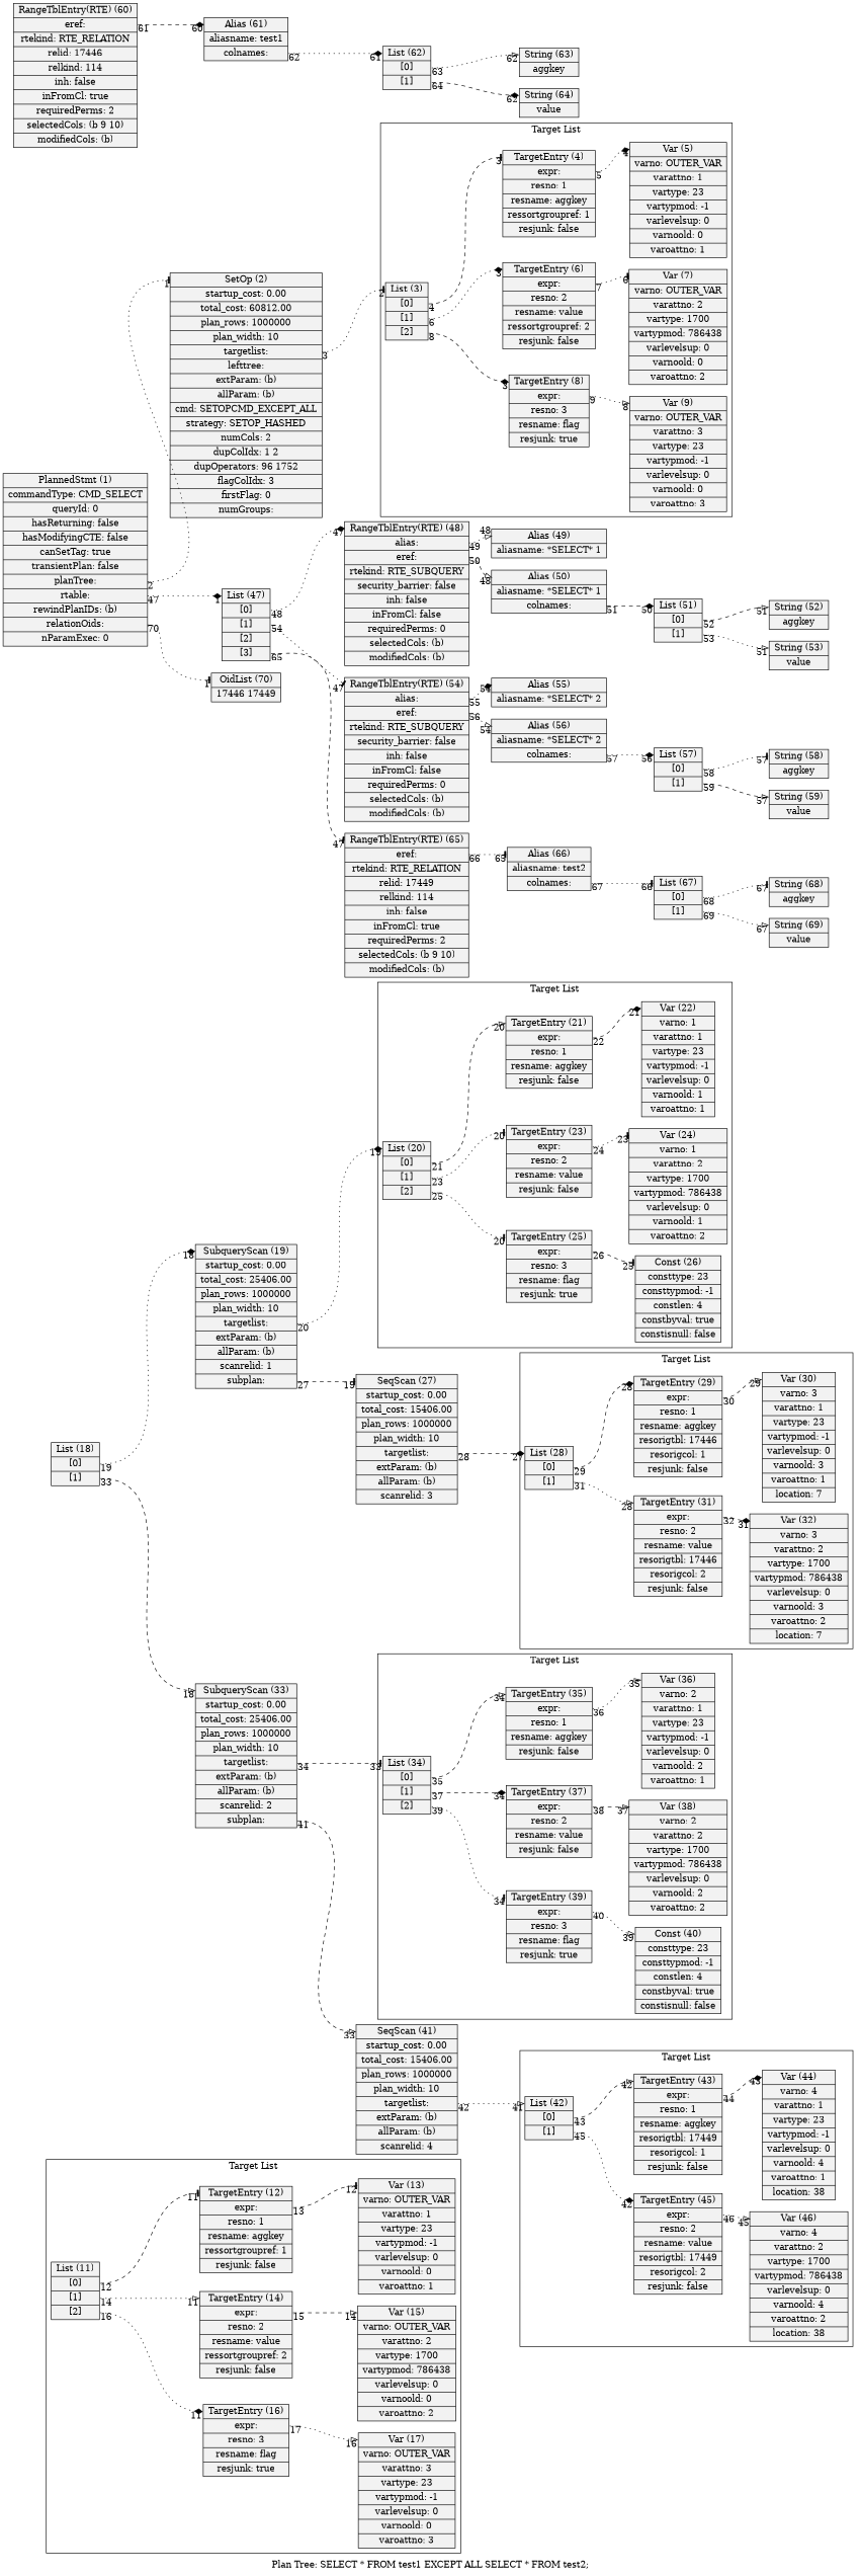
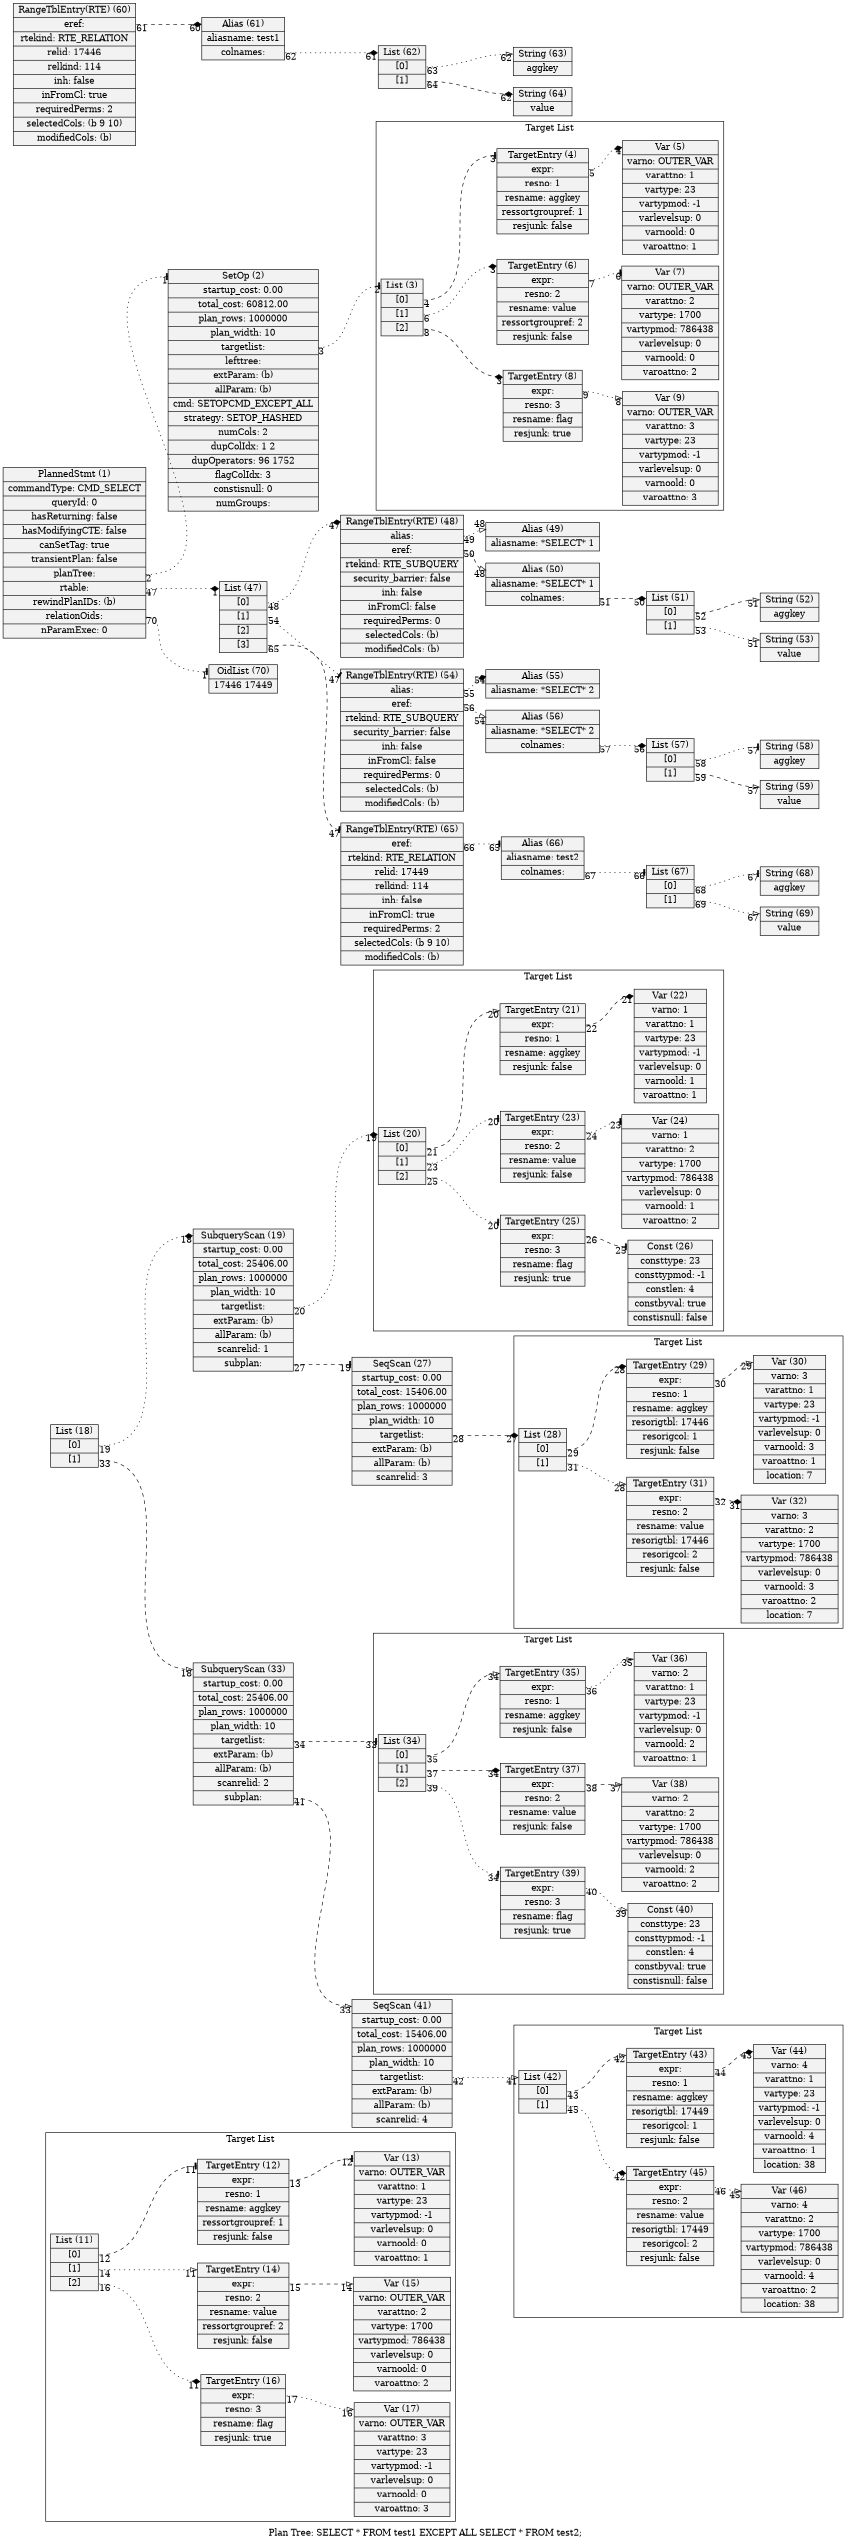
  digraph {
    label="Plan Tree: SELECT * FROM test1 EXCEPT ALL SELECT * FROM test2;"
    rankdir=LR
    node [fillcolor=gray95 shape=record style=filled]
    edge [arrowhead=onormal arrowtail=empty headlabel=11 headport=head style=dotted tailport=expr]
    n1 [label="<head> List (11)|<1> [0]|<2> [1]|<3> [2]"]
    n2 [label="<head> TargetEntry (12)|<expr> expr: |resno: 1|resname: aggkey|ressortgroupref: 1|resjunk: false"]
    n3 [label="<head> TargetEntry (14)|<expr> expr: |resno: 2|resname: value|ressortgroupref: 2|resjunk: false"]
    n4 [label="<head> TargetEntry (16)|<expr> expr: |resno: 3|resname: flag|resjunk: true"]
    n5 [label="<head> Var (13)|varno: OUTER_VAR|varattno: 1|vartype: 23|vartypmod: -1|varlevelsup: 0|varnoold: 0|varoattno: 1"]
    n6 [label="<head> Var (15)|varno: OUTER_VAR|varattno: 2|vartype: 1700|vartypmod: 786438|varlevelsup: 0|varnoold: 0|varoattno: 2"]
    n7 [label="<head> Var (17)|varno: OUTER_VAR|varattno: 3|vartype: 23|vartypmod: -1|varlevelsup: 0|varnoold: 0|varoattno: 3"]
    n8 [label="<head> List (20)|<1> [0]|<2> [1]|<3> [2]"]
    n9 [label="<head> TargetEntry (21)|<expr> expr: |resno: 1|resname: aggkey|resjunk: false"]
    n10 [label="<head> TargetEntry (23)|<expr> expr: |resno: 2|resname: value|resjunk: false"]
    n11 [label="<head> TargetEntry (25)|<expr> expr: |resno: 3|resname: flag|resjunk: true"]
    n12 [label="<head> Var (22)|varno: 1|varattno: 1|vartype: 23|vartypmod: -1|varlevelsup: 0|varnoold: 1|varoattno: 1"]
    n13 [label="<head> Var (24)|varno: 1|varattno: 2|vartype: 1700|vartypmod: 786438|varlevelsup: 0|varnoold: 1|varoattno: 2"]
    n14 [label="<head> Const (26)|consttype: 23|consttypmod: -1|constlen: 4|constbyval: true|constisnull: false"]
    n15 [label="<head> List (34)|<1> [0]|<2> [1]|<3> [2]"]
    n16 [label="<head> TargetEntry (35)|<expr> expr: |resno: 1|resname: aggkey|resjunk: false"]
    n17 [label="<head> TargetEntry (37)|<expr> expr: |resno: 2|resname: value|resjunk: false"]
    n18 [label="<head> TargetEntry (39)|<expr> expr: |resno: 3|resname: flag|resjunk: true"]
    n19 [label="<head> Var (36)|varno: 2|varattno: 1|vartype: 23|vartypmod: -1|varlevelsup: 0|varnoold: 2|varoattno: 1"]
    n20 [label="<head> Var (38)|varno: 2|varattno: 2|vartype: 1700|vartypmod: 786438|varlevelsup: 0|varnoold: 2|varoattno: 2"]
    n21 [label="<head> Const (40)|consttype: 23|consttypmod: -1|constlen: 4|constbyval: true|constisnull: false"]
    n22 [label="<head> List (3)|<1> [0]|<2> [1]|<3> [2]"]
    n23 [label="<head> TargetEntry (4)|<expr> expr: |resno: 1|resname: aggkey|ressortgroupref: 1|resjunk: false"]
    n24 [label="<head> TargetEntry (6)|<expr> expr: |resno: 2|resname: value|ressortgroupref: 2|resjunk: false"]
    n25 [label="<head> TargetEntry (8)|<expr> expr: |resno: 3|resname: flag|resjunk: true"]
    n26 [label="<head> Var (5)|varno: OUTER_VAR|varattno: 1|vartype: 23|vartypmod: -1|varlevelsup: 0|varnoold: 0|varoattno: 1"]
    n27 [label="<head> Var (7)|varno: OUTER_VAR|varattno: 2|vartype: 1700|vartypmod: 786438|varlevelsup: 0|varnoold: 0|varoattno: 2"]
    n28 [label="<head> Var (9)|varno: OUTER_VAR|varattno: 3|vartype: 23|vartypmod: -1|varlevelsup: 0|varnoold: 0|varoattno: 3"]
    n29 [label="<head> List (28)|<1> [0]|<2> [1]"]
    n30 [label="<head> TargetEntry (29)|<expr> expr: |resno: 1|resname: aggkey|resorigtbl: 17446|resorigcol: 1|resjunk: false"]
    n31 [label="<head> TargetEntry (31)|<expr> expr: |resno: 2|resname: value|resorigtbl: 17446|resorigcol: 2|resjunk: false"]
    n32 [label="<head> Var (30)|varno: 3|varattno: 1|vartype: 23|vartypmod: -1|varlevelsup: 0|varnoold: 3|varoattno: 1|location: 7"]
    n33 [label="<head> Var (32)|varno: 3|varattno: 2|vartype: 1700|vartypmod: 786438|varlevelsup: 0|varnoold: 3|varoattno: 2|location: 7"]
    n34 [label="<head> List (42)|<1> [0]|<2> [1]"]
    n35 [label="<head> TargetEntry (43)|<expr> expr: |resno: 1|resname: aggkey|resorigtbl: 17449|resorigcol: 1|resjunk: false"]
    n36 [label="<head> TargetEntry (45)|<expr> expr: |resno: 2|resname: value|resorigtbl: 17449|resorigcol: 2|resjunk: false"]
    n37 [label="<head> Var (44)|varno: 4|varattno: 1|vartype: 23|vartypmod: -1|varlevelsup: 0|varnoold: 4|varoattno: 1|location: 38"]
    n38 [label="<head> Var (46)|varno: 4|varattno: 2|vartype: 1700|vartypmod: 786438|varlevelsup: 0|varnoold: 4|varoattno: 2|location: 38"]
    n39 [label="<head> Alias (61)|aliasname: test1|<colnames> colnames: "]
    n40 [label="<head> List (62)|<1> [0]|<2> [1]"]
    n41 [label="<head> String (63)|aggkey"]
    n42 [label="<head> String (64)|value"]
    n43 [label="<head> Alias (49)|aliasname: *SELECT* 1"]
    n44 [label="<head> Alias (50)|aliasname: *SELECT* 1|<colnames> colnames: "]
    n45 [label="<head> List (51)|<1> [0]|<2> [1]"]
    n46 [label="<head> String (52)|aggkey"]
    n47 [label="<head> String (53)|value"]
    n48 [label="<head> Alias (66)|aliasname: test2|<colnames> colnames: "]
    n49 [label="<head> List (67)|<1> [0]|<2> [1]"]
    n50 [label="<head> String (68)|aggkey"]
    n51 [label="<head> String (69)|value"]
    n52 [label="<head> Alias (55)|aliasname: *SELECT* 2"]
    n53 [label="<head> Alias (56)|aliasname: *SELECT* 2|<colnames> colnames: "]
    n54 [label="<head> List (57)|<1> [0]|<2> [1]"]
    n55 [label="<head> String (58)|aggkey"]
    n56 [label="<head> String (59)|value"]
    n57 [label="<head> SeqScan (27)|startup_cost: 0.00|total_cost: 15406.00|plan_rows: 1000000|plan_width: 10|<targetlist> targetlist: |extParam: (b)|allParam: (b)|scanrelid: 3"]
    n58 [label="<head> SubqueryScan (19)|startup_cost: 0.00|total_cost: 25406.00|plan_rows: 1000000|plan_width: 10|<targetlist> targetlist: |extParam: (b)|allParam: (b)|scanrelid: 1|<subplan> subplan: "]
    n59 [label="<head> SeqScan (41)|startup_cost: 0.00|total_cost: 15406.00|plan_rows: 1000000|plan_width: 10|<targetlist> targetlist: |extParam: (b)|allParam: (b)|scanrelid: 4"]
    n60 [label="<head> SubqueryScan (33)|startup_cost: 0.00|total_cost: 25406.00|plan_rows: 1000000|plan_width: 10|<targetlist> targetlist: |extParam: (b)|allParam: (b)|scanrelid: 2|<subplan> subplan: "]
    n61 [label="<head> List (18)|<1> [0]|<2> [1]"]
    n62 [label="<head> PlannedStmt (1)|commandType: CMD_SELECT|queryId: 0|hasReturning: false|hasModifyingCTE: false|canSetTag: true|transientPlan: false|<planTree> planTree: |<rtable> rtable: |rewindPlanIDs: (b)|<relationOids> relationOids: |nParamExec: 0"]
-   n63 [label="<head> SetOp (2)|startup_cost: 0.00|total_cost: 60812.00|plan_rows: 1000000|plan_width: 10|<targetlist> targetlist: |<lefttree> lefttree: |extParam: (b)|allParam: (b)|cmd: SETOPCMD_EXCEPT_ALL|strategy: SETOP_HASHED|numCols: 2|dupColIdx: 1 2|dupOperators: 96 1752|flagColIdx: 3|firstFlag: 0|numGroups: "]
+   n63 [label="<head> SetOp (2)|startup_cost: 0.00|total_cost: 60812.00|plan_rows: 1000000|plan_width: 10|<targetlist> targetlist: |<lefttree> lefttree: |extParam: (b)|allParam: (b)|cmd: SETOPCMD_EXCEPT_ALL|strategy: SETOP_HASHED|numCols: 2|dupColIdx: 1 2|dupOperators: 96 1752|flagColIdx: 3|constisnull: 0|numGroups: "]
    n64 [label="<head> List (47)|<1> [0]|<2> [1]|<3> [2]|<4> [3]"]
    n65 [label="<head> OidList (70)|17446 17449 "]
    n66 [label="<head> RangeTblEntry(RTE) (48)|<alias> alias: |<eref> eref: |rtekind: RTE_SUBQUERY|security_barrier: false|inh: false|inFromCl: false|requiredPerms: 0|selectedCols: (b)|modifiedCols: (b)"]
    n67 [label="<head> RangeTblEntry(RTE) (54)|<alias> alias: |<eref> eref: |rtekind: RTE_SUBQUERY|security_barrier: false|inh: false|inFromCl: false|requiredPerms: 0|selectedCols: (b)|modifiedCols: (b)"]
    n68 [label="<head> RangeTblEntry(RTE) (65)|<eref> eref: |rtekind: RTE_RELATION|relid: 17449|relkind: 114|inh: false|inFromCl: true|requiredPerms: 2|selectedCols: (b 9 10)|modifiedCols: (b)"]
    n69 [label="<head> RangeTblEntry(RTE) (60)|<eref> eref: |rtekind: RTE_RELATION|relid: 17446|relkind: 114|inh: false|inFromCl: true|requiredPerms: 2|selectedCols: (b 9 10)|modifiedCols: (b)"]
    subgraph cluster_1 {
      label="Target List"
      n1
      n2
      n3
      n4
      n5
      n6
      n7
    }
    subgraph cluster_2 {
      label="Target List"
      n8
      n9
      n10
      n11
      n12
      n13
      n14
    }
    subgraph cluster_3 {
      label="Target List"
      n15
      n16
      n17
      n18
      n19
      n20
      n21
    }
    subgraph cluster_4 {
      label="Target List"
      n22
      n23
      n24
      n25
      n26
      n27
      n28
    }
    subgraph cluster_5 {
      label="Target List"
      n29
      n30
      n31
      n32
      n33
    }
    subgraph cluster_6 {
      label="Target List"
      n34
      n35
      n36
      n37
      n38
    }
    n1 -> n2 [arrowhead=tee style=dashed taillabel=12 tailport=1]
    n1 -> n3 [taillabel=14 tailport=2]
    n1 -> n4 [arrowhead=diamond taillabel=16 tailport=3]
    n2 -> n5 [arrowhead=tee headlabel=12 style=dashed taillabel=13]
    n3 -> n6 [headlabel=14 style=dashed taillabel=15]
    n4 -> n7 [headlabel=16 taillabel=17]
    n8 -> n9 [headlabel=20 style=dashed taillabel=21 tailport=1]
    n8 -> n10 [arrowhead=tee headlabel=20 taillabel=23 tailport=2]
    n8 -> n11 [arrowhead=tee headlabel=20 taillabel=25 tailport=3]
    n9 -> n12 [arrowhead=diamond headlabel=21 style=dashed taillabel=22]
    n10 -> n13 [arrowhead=tee headlabel=23 taillabel=24]
    n11 -> n14 [arrowhead=tee headlabel=25 style=dashed taillabel=26]
    n15 -> n16 [headlabel=34 style=dashed taillabel=35 tailport=1]
    n15 -> n17 [arrowhead=diamond headlabel=34 style=dashed taillabel=37 tailport=2]
    n15 -> n18 [arrowhead=tee headlabel=34 taillabel=39 tailport=3]
    n16 -> n19 [headlabel=35 taillabel=36]
    n17 -> n20 [headlabel=37 style=dashed taillabel=38]
    n18 -> n21 [headlabel=39 taillabel=40]
    n22 -> n23 [arrowhead=tee headlabel=3 style=dashed taillabel=4 tailport=1]
    n22 -> n24 [arrowhead=diamond headlabel=3 taillabel=6 tailport=2]
    n22 -> n25 [arrowhead=diamond headlabel=3 style=dashed taillabel=8 tailport=3]
    n23 -> n26 [arrowhead=diamond headlabel=4 taillabel=5]
    n24 -> n27 [arrowhead=tee headlabel=6 taillabel=7]
    n25 -> n28 [headlabel=8 taillabel=9]
    n29 -> n30 [arrowhead=diamond headlabel=28 style=dashed taillabel=29 tailport=1]
    n29 -> n31 [headlabel=28 taillabel=31 tailport=2]
    n30 -> n32 [headlabel=29 style=dashed taillabel=30]
    n31 -> n33 [arrowhead=diamond headlabel=31 style=dashed taillabel=32]
    n34 -> n35 [headlabel=42 style=dashed taillabel=43 tailport=1]
    n34 -> n36 [arrowhead=diamond headlabel=42 taillabel=45 tailport=2]
    n35 -> n37 [arrowhead=diamond headlabel=43 style=dashed taillabel=44]
    n36 -> n38 [headlabel=45 taillabel=46]
    n39 -> n40 [arrowhead=diamond headlabel=61 taillabel=62 tailport=colnames]
    n40 -> n41 [headlabel=62 taillabel=63 tailport=1]
    n40 -> n42 [arrowhead=diamond headlabel=62 style=dashed taillabel=64 tailport=2]
    n44 -> n45 [arrowhead=diamond headlabel=50 style=dashed taillabel=51 tailport=colnames]
    n45 -> n46 [headlabel=51 style=dashed taillabel=52 tailport=1]
    n45 -> n47 [headlabel=51 taillabel=53 tailport=2]
    n48 -> n49 [arrowhead=tee headlabel=66 taillabel=67 tailport=colnames]
    n49 -> n50 [arrowhead=tee headlabel=67 taillabel=68 tailport=1]
    n49 -> n51 [headlabel=67 taillabel=69 tailport=2]
    n53 -> n54 [arrowhead=diamond headlabel=56 taillabel=57 tailport=colnames]
    n54 -> n55 [arrowhead=tee headlabel=57 taillabel=58 tailport=1]
    n54 -> n56 [headlabel=57 style=dashed taillabel=59 tailport=2]
    n57 -> n29 [arrowhead=diamond headlabel=27 style=dashed taillabel=28 tailport=targetlist]
    n58 -> n8 [arrowhead=diamond headlabel=19 taillabel=20 tailport=targetlist]
    n58 -> n57 [arrowhead=tee headlabel=19 style=dashed taillabel=27 tailport=subplan]
    n59 -> n34 [headlabel=41 taillabel=42 tailport=targetlist]
    n60 -> n15 [arrowhead=tee headlabel=33 style=dashed taillabel=34 tailport=targetlist]
    n60 -> n59 [headlabel=33 style=dashed taillabel=41 tailport=subplan]
    n61 -> n58 [arrowhead=diamond headlabel=18 taillabel=19 tailport=1]
    n61 -> n60 [headlabel=18 style=dashed taillabel=33 tailport=2]
    n62 -> n63 [arrowhead=tee headlabel=1 taillabel=2 tailport=planTree]
    n62 -> n64 [arrowhead=diamond headlabel=1 taillabel=47 tailport=rtable]
    n62 -> n65 [arrowhead=tee headlabel=1 taillabel=70 tailport=relationOids]
    n63 -> n22 [arrowhead=tee headlabel=2 taillabel=3 tailport=targetlist]
    n64 -> n66 [arrowhead=diamond headlabel=47 taillabel=48 tailport=1]
    n64 -> n67 [arrowhead=tee headlabel=47 taillabel=54 tailport=2]
    n64 -> n68 [arrowhead=tee headlabel=47 style=dashed taillabel=65 tailport=4]
    n66 -> n43 [headlabel=48 taillabel=49 tailport=alias]
    n66 -> n44 [headlabel=48 style=dashed taillabel=50 tailport=eref]
    n67 -> n52 [arrowhead=diamond headlabel=54 taillabel=55 tailport=alias]
    n67 -> n53 [headlabel=54 taillabel=56 tailport=eref]
    n68 -> n48 [arrowhead=tee headlabel=65 taillabel=66 tailport=eref]
    n69 -> n39 [arrowhead=diamond headlabel=60 style=dashed taillabel=61 tailport=eref]
  }
